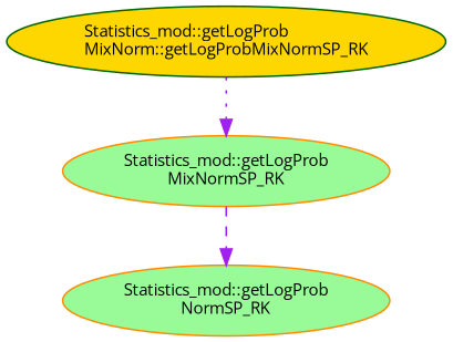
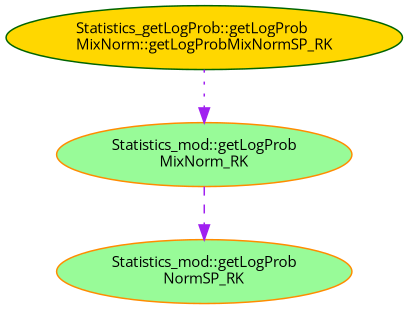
  digraph {
    fontname="Open Sans"
    rankdir=TB
    node [color=darkorange fillcolor=palegreen fontname="Open Sans" fontsize=10 shape=ellipse style=filled]
    edge [color=purple fontname="Open Sans" fontsize=10 labelfontname=Helvetica labelfontsize=10]
-   n1 [color=darkgreen fillcolor=gold fontcolor=black height=0.2 label="Statistics_mod::getLogProb\lMixNorm::getLogProbMixNormSP_RK" width=0.4]
-   n2 [height=0.2 label="Statistics_mod::getLogProb\lMixNormSP_RK" width=0.4]
+   n1 [color=darkgreen fillcolor=gold fontcolor=black height=0.2 label="Statistics_getLogProb::getLogProb\lMixNorm::getLogProbMixNormSP_RK" width=0.4]
+   n2 [height=0.2 label="Statistics_mod::getLogProb\lMixNorm_RK" width=0.4]
    n3 [height=0.2 label="Statistics_mod::getLogProb\lNormSP_RK" width=0.4]
    n1 -> n2 [style=dotted]
    n2 -> n3 [style=dashed]
  }
